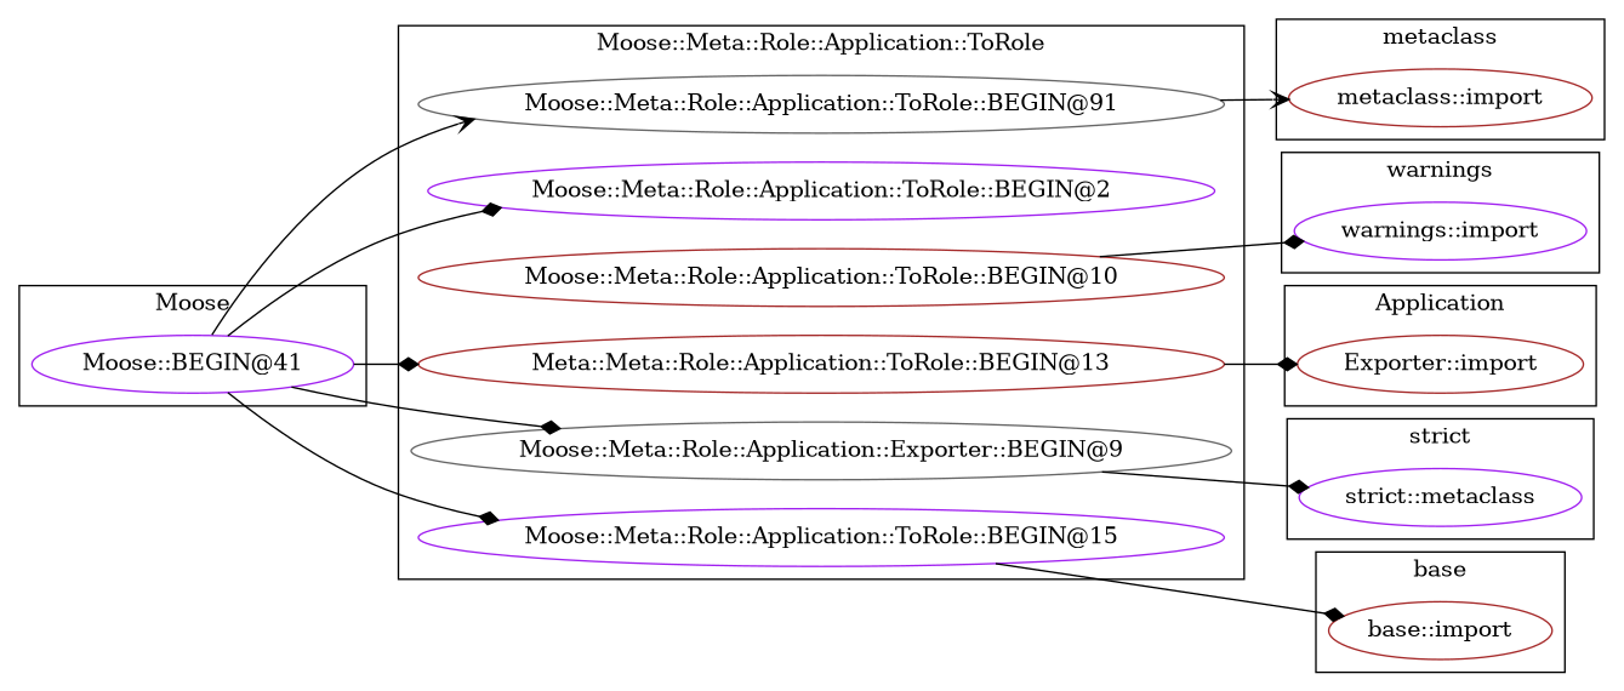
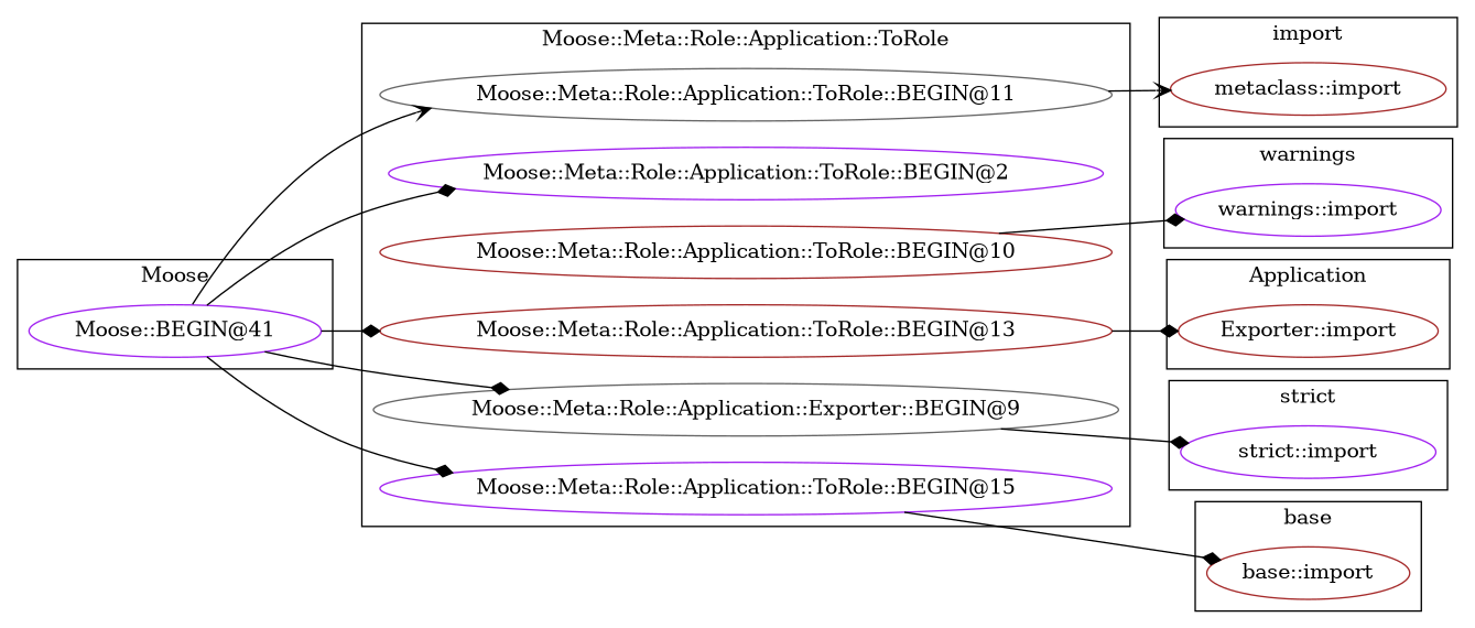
  digraph {
    rankdir=LR
    node [color=purple]
    edge [arrowhead=diamond]
-   "Moose::Meta::Role::Application::ToRole::BEGIN@11" [color=gray40 label="Moose::Meta::Role::Application::ToRole::BEGIN@91"]
+   "Moose::Meta::Role::Application::ToRole::BEGIN@11" [color=gray40]
    "Moose::Meta::Role::Application::ToRole::BEGIN@2"
    "Moose::Meta::Role::Application::ToRole::BEGIN@10" [color=brown]
-   "Moose::Meta::Role::Application::ToRole::BEGIN@13" [color=brown label="Meta::Meta::Role::Application::ToRole::BEGIN@13"]
+   "Moose::Meta::Role::Application::ToRole::BEGIN@13" [color=brown]
    n5 [color=gray40 label="Moose::Meta::Role::Application::Exporter::BEGIN@9"]
    "Moose::Meta::Role::Application::ToRole::BEGIN@15"
    "Moose::BEGIN@41"
    "metaclass::import" [color=brown]
    "base::import" [color=brown]
    "Exporter::import" [color=brown]
    "warnings::import"
-   "strict::import" [label="strict::metaclass"]
+   "strict::import"
    subgraph cluster_1 {
      label="Moose::Meta::Role::Application::ToRole"
      "Moose::Meta::Role::Application::ToRole::BEGIN@11"
      "Moose::Meta::Role::Application::ToRole::BEGIN@2"
      "Moose::Meta::Role::Application::ToRole::BEGIN@10"
      "Moose::Meta::Role::Application::ToRole::BEGIN@13"
      n5
      "Moose::Meta::Role::Application::ToRole::BEGIN@15"
    }
    subgraph cluster_2 {
      label=Moose
      "Moose::BEGIN@41"
    }
    subgraph cluster_3 {
-     label=metaclass
+     label=import
      "metaclass::import"
    }
    subgraph cluster_4 {
      label=base
      "base::import"
    }
    subgraph cluster_5 {
      label=Application
      "Exporter::import"
    }
    subgraph cluster_6 {
      label=warnings
      "warnings::import"
    }
    subgraph cluster_7 {
      label="strict"
      "strict::import"
    }
    "Moose::Meta::Role::Application::ToRole::BEGIN@11" -> "metaclass::import" [arrowhead=vee]
    "Moose::Meta::Role::Application::ToRole::BEGIN@10" -> "warnings::import"
    "Moose::Meta::Role::Application::ToRole::BEGIN@13" -> "Exporter::import"
    n5 -> "strict::import"
    "Moose::Meta::Role::Application::ToRole::BEGIN@15" -> "base::import"
    "Moose::BEGIN@41" -> "Moose::Meta::Role::Application::ToRole::BEGIN@11" [arrowhead=vee]
    "Moose::BEGIN@41" -> "Moose::Meta::Role::Application::ToRole::BEGIN@2"
    "Moose::BEGIN@41" -> "Moose::Meta::Role::Application::ToRole::BEGIN@13"
    "Moose::BEGIN@41" -> n5
    "Moose::BEGIN@41" -> "Moose::Meta::Role::Application::ToRole::BEGIN@15"
  }
